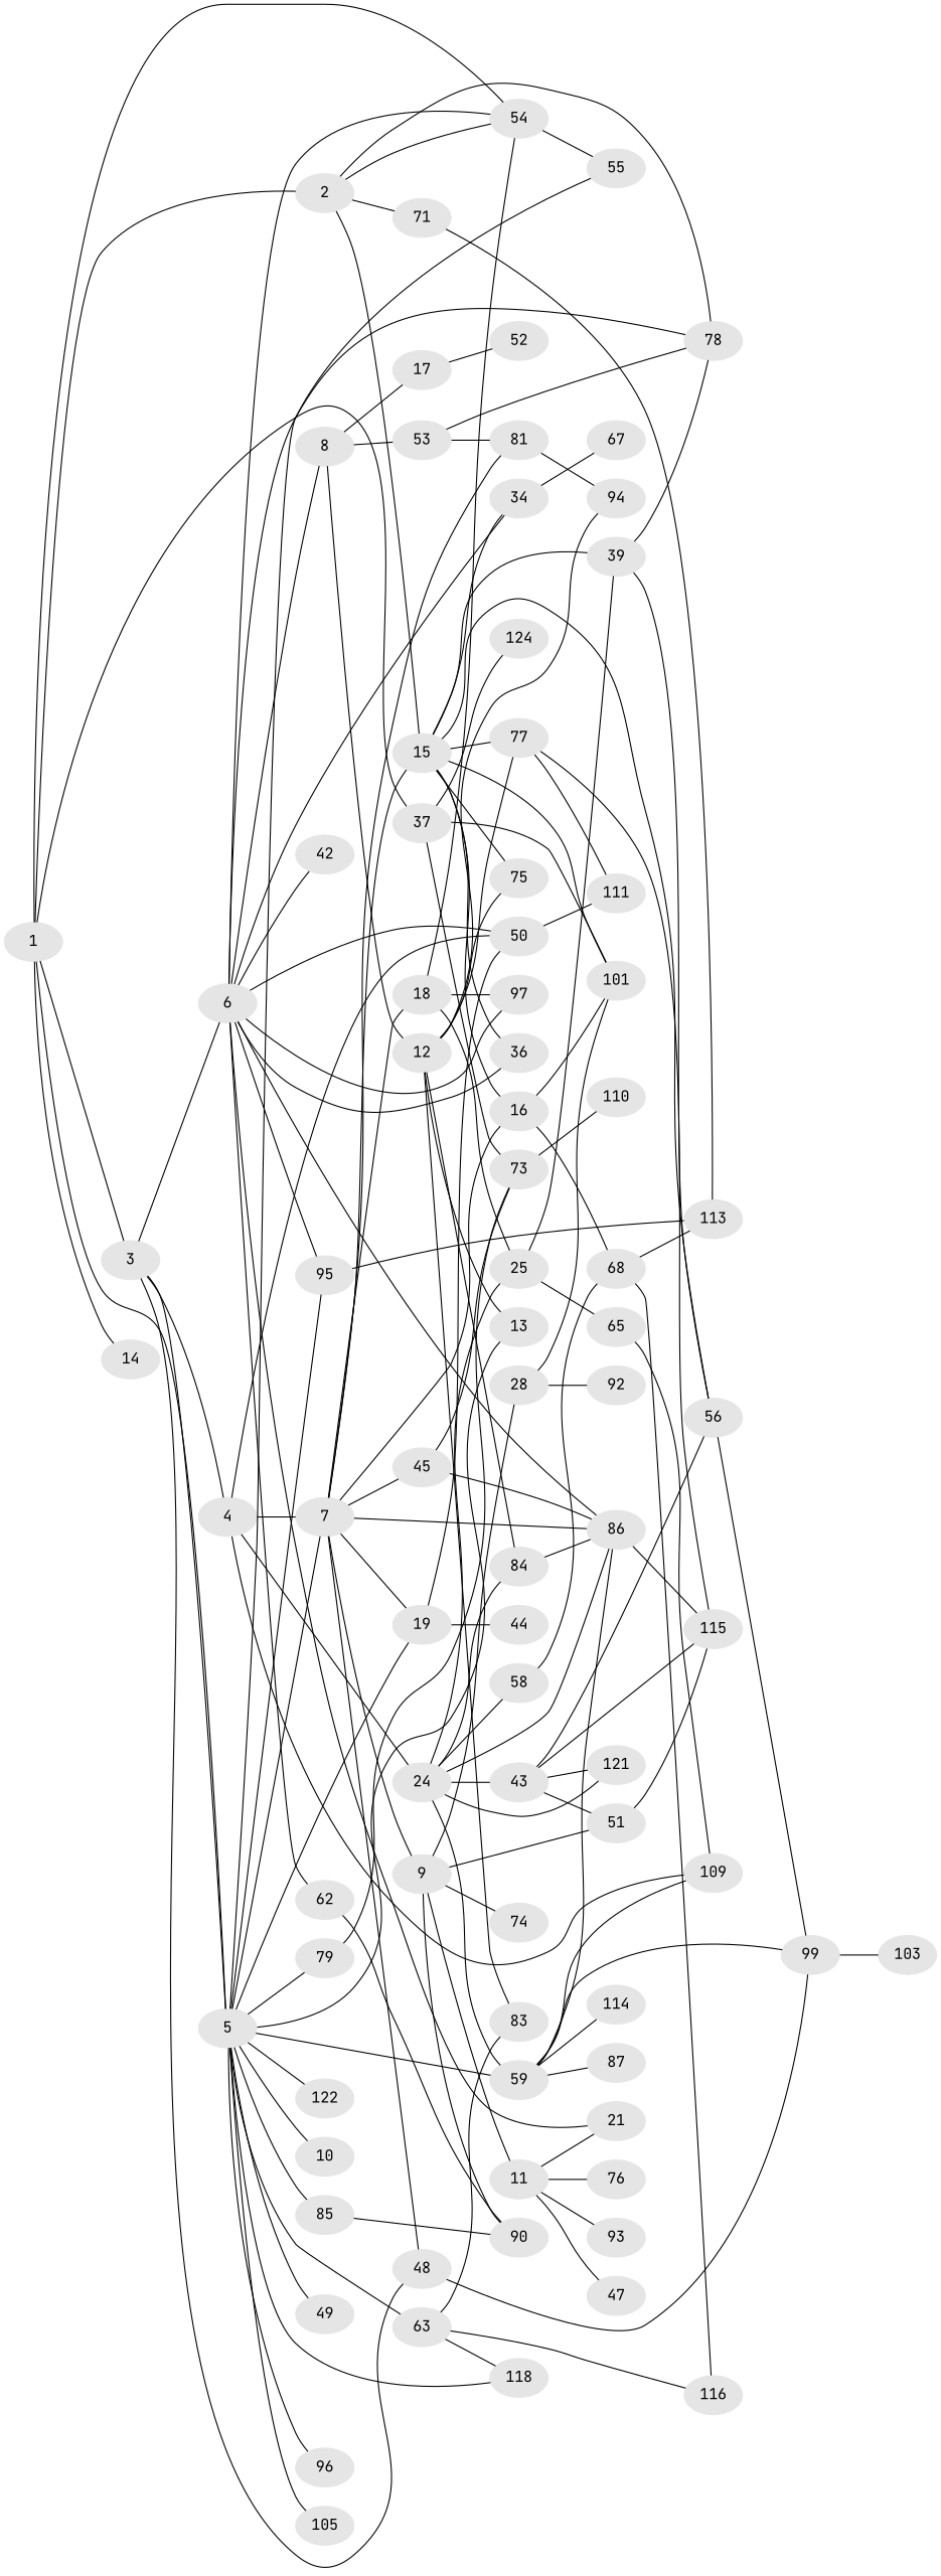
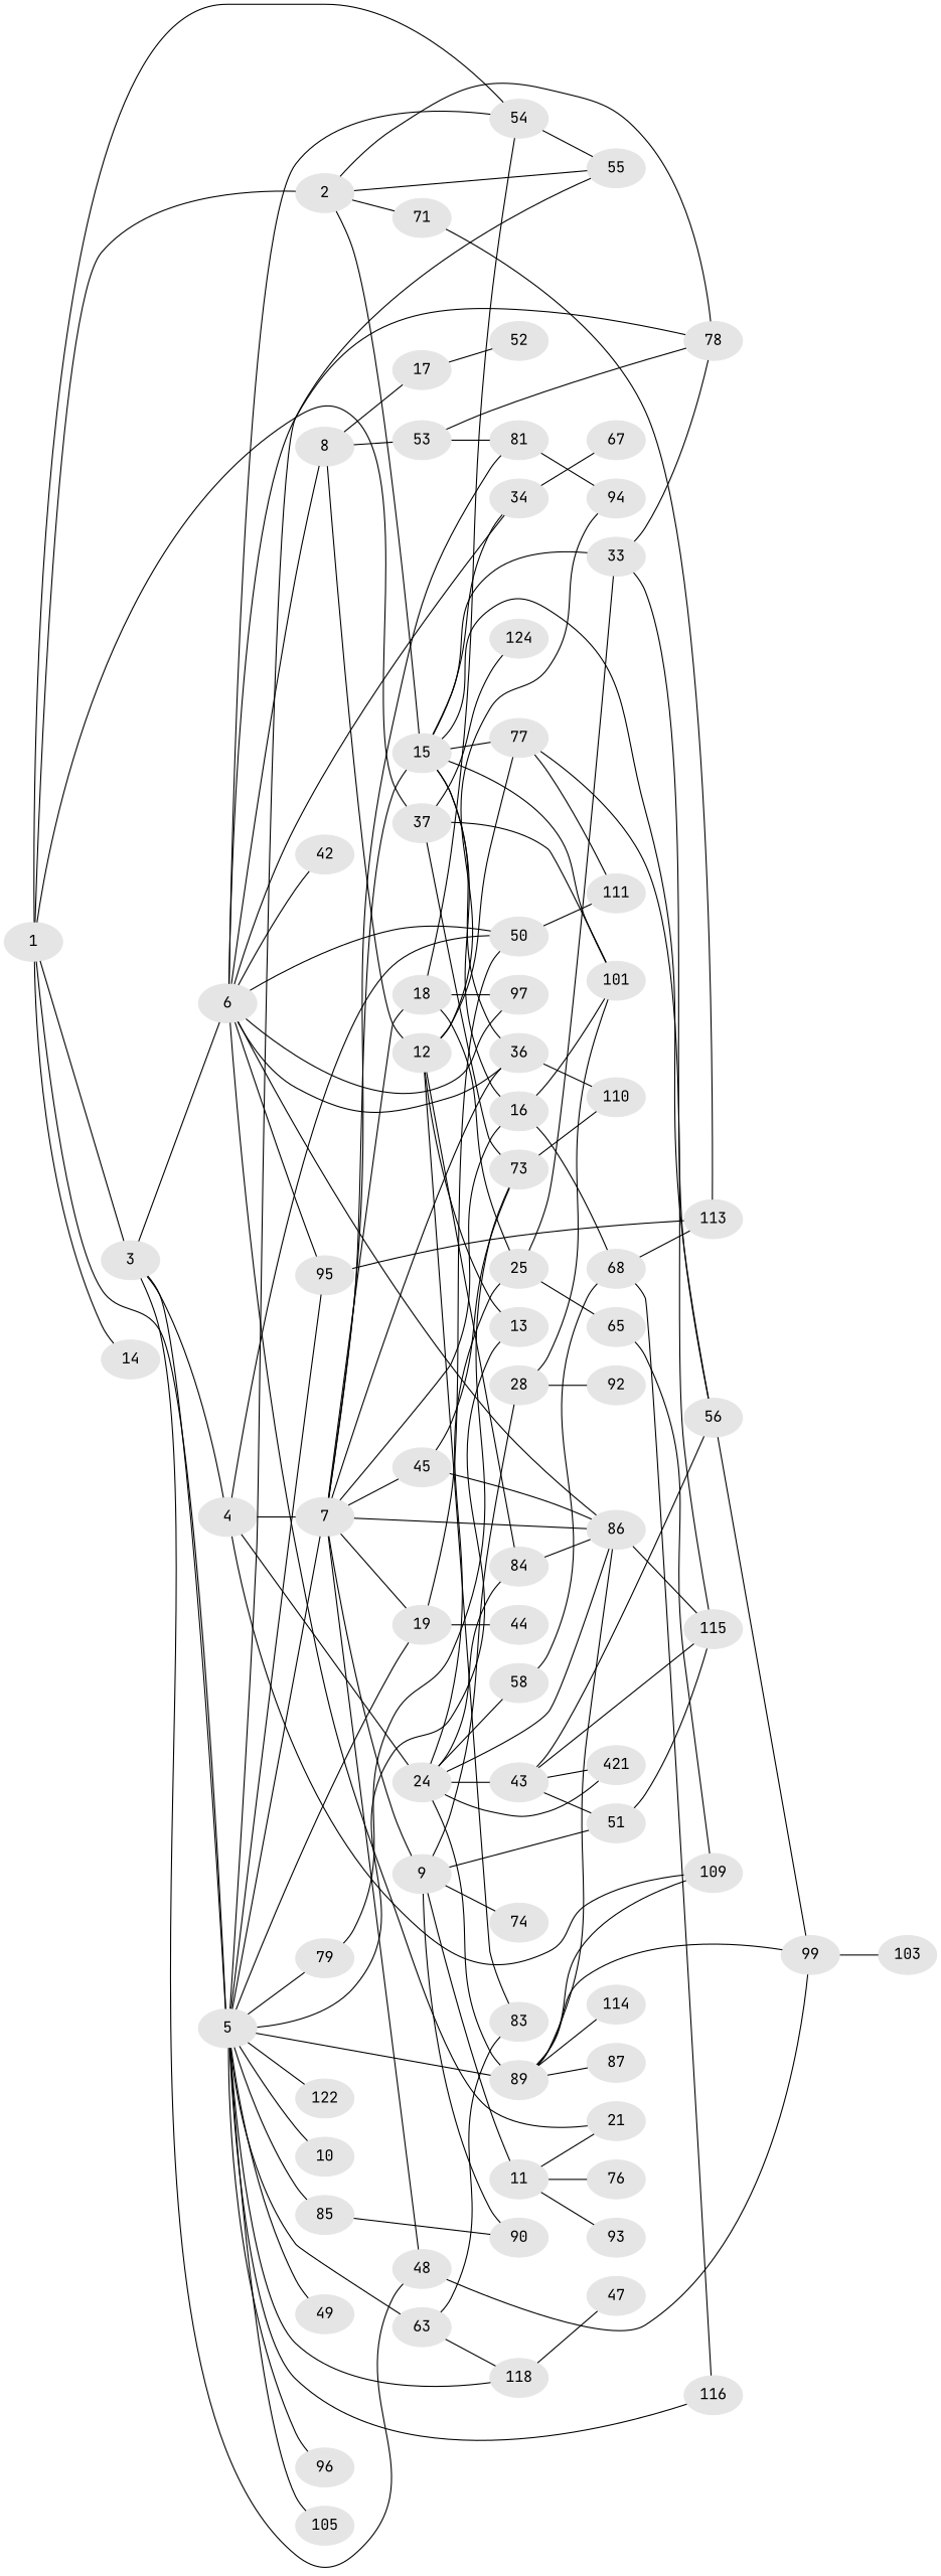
  graph {
    fontname="JetBrains Mono"
    rankdir=LR
    node [color=gray90 fontname="JetBrains Mono" style=filled]
    edge [fontname="JetBrains Mono"]
    1
    2
    3
    5 [super="+41+30"]
    14
    37
    54 [super="+107+69"]
    15 [super="+35+46+139"]
    55
    71
    78 [super="+89"]
    4 [super="+106+39"]
    6 [super="+32"]
    48
    7 [super="+23"]
    10
    13
    19 [super="+29+31+22"]
    49
-   59 [super="+72"]
+   59 [super="+72" label=89]
    63
    79
    85
    95
    96
    105
    116 [super="+125"]
    118
    122
    73
    101 [super="+138"]
    124 [super="+126"]
    34
    36 [super="+91"]
    16
-   75
    77
-   33 [label=39]
+   33
    56 [super="+108"]
    113
    24 [super="+26"]
    50 [super="+127"]
    109 [super="+128"]
    8
    21
    42 [super="+102"]
-   62
    86 [super="+88+117"]
    97 [super="+129"]
    99
    9
    18
    45
    81 [super="+120"]
    84
    25 [super="+38"]
    43 [super="+134"]
    58 [super="+66"]
-   121
+   121 [label=421]
    111
    44
    87
    114
    83 [super="+119"]
    90
    12 [super="+20+27+70"]
    17
    53 [super="+141+64"]
    67
    110
    115
    11 [super="+60"]
    28 [super="+80"]
    51
    74 [super="+100"]
    68
    94
    52
    47
    76
    93
    92
    65
    103
    1 -- 2
    1 -- 3
    1 -- 5
    1 -- 14
    1 -- 37
    1 -- 54
    2 -- 15
-   2 -- 54
+   2 -- 55
    2 -- 71
    2 -- 78
    3 -- 5
    3 -- 4
    3 -- 6
    3 -- 48
    5 -- 55
    5 -- 7 [weight=2]
    5 -- 10
    5 -- 13
    5 -- 19 [weight=2]
    5 -- 49
    5 -- 59
    5 -- 63
    5 -- 79
    5 -- 85
    5 -- 95
    5 -- 96
    5 -- 105
-   63 -- 116
+   5 -- 116
    5 -- 118
    5 -- 122
    37 -- 73
    37 -- 101
    37 -- 124
    54 -- 55
    15 -- 101
    15 -- 34
    15 -- 36
    15 -- 16
-   15 -- 75
    15 -- 77
    15 -- 33
    15 -- 56
    71 -- 113
    4 -- 7
    4 -- 24
    4 -- 50
    4 -- 109
    6 -- 54 [weight=2]
    6 -- 78
    6 -- 95
    6 -- 34
    6 -- 36
    6 -- 50
    6 -- 8
    6 -- 21
    6 -- 42
-   6 -- 62
    6 -- 86
    6 -- 97
    48 -- 99
    7 -- 15
    7 -- 48
    7 -- 19
+   7 -- 36
    7 -- 16
    7 -- 86 [weight=2]
    7 -- 9
    7 -- 18
    7 -- 45
    7 -- 81
    19 -- 50
    19 -- 44
    59 -- 109
    59 -- 86
    59 -- 99
    59 -- 87
    59 -- 114
    63 -- 118
    63 -- 83
    79 -- 73
    85 -- 90
    95 -- 113
    73 -- 110
    34 -- 67
+   36 -- 110
    16 -- 101
    16 -- 68
    77 -- 111
    77 -- 115
    33 -- 78
    33 -- 56
    56 -- 99
    24 -- 59
    24 -- 86
    24 -- 84
    24 -- 25
    24 -- 43
    24 -- 58
    24 -- 121
    50 -- 111
    8 -- 12
    8 -- 17
    8 -- 53
-   62 -- 90
    86 -- 115
    99 -- 103
    9 -- 90
    9 -- 11
    9 -- 28
    9 -- 51
    9 -- 74
    18 -- 54
    18 -- 97
    18 -- 25
    45 -- 73
    45 -- 86
    81 -- 94
    84 -- 86
    25 -- 33
    25 -- 65
    43 -- 56
    43 -- 121
    43 -- 115
    43 -- 51
    58 -- 68
    12 -- 13
-   12 -- 75 [weight=2]
    12 -- 77
    12 -- 84
    12 -- 83
    12 -- 94
    17 -- 52
    53 -- 78
    53 -- 81
    11 -- 21
-   11 -- 47
+   118 -- 47
    11 -- 76
    11 -- 93
    28 -- 101
    28 -- 92
    51 -- 115
    68 -- 116
    68 -- 113
    65 -- 109
  }
